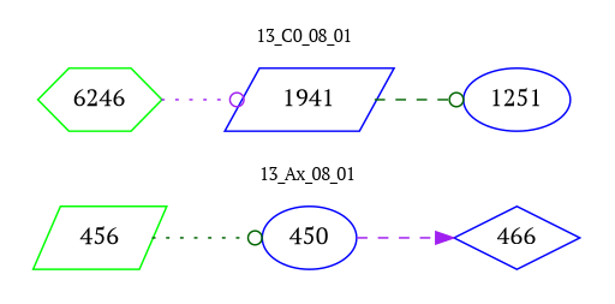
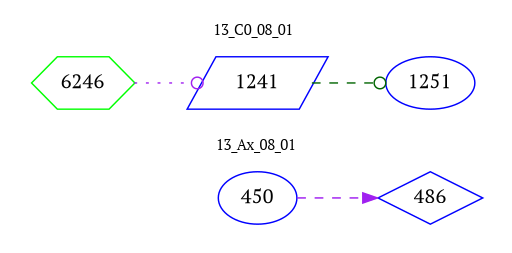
  digraph {
    fontname="PT Serif"
    rankdir=LR
    node [color=blue fontname="PT Serif" shape=parallelogram]
    edge [arrowhead=odot color=darkgreen fontname="PT Serif" style=dotted]
-   n1 [color=green label=456]
    n2 [label=450 shape=ellipse]
-   n3 [label=466 shape=diamond]
+   n3 [label=486 shape=diamond]
    n4 [color=green label=6246 shape=hexagon]
-   n5 [label=1941]
+   n5 [label=1241]
    n6 [label=1251 shape=ellipse]
    subgraph cluster_1 {
      color=white
      fontsize=10
      label="13_Ax_08_01"
-     n1
      n2
      n3
    }
    subgraph cluster_2 {
      color=white
      fontsize=10
      label="13_C0_08_01"
      n4
      n5
      n6
    }
-   n1 -> n2
    n2 -> n3 [arrowhead=normal color=purple style=dashed]
    n4 -> n5 [color=purple]
    n5 -> n6 [style=dashed]
  }
